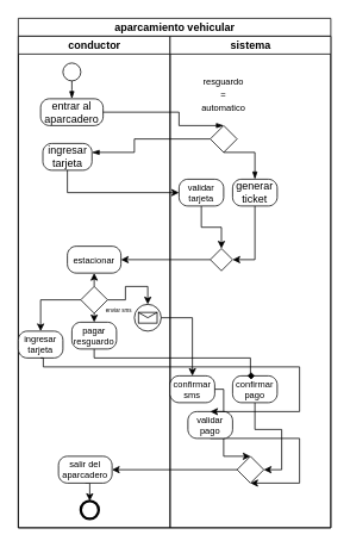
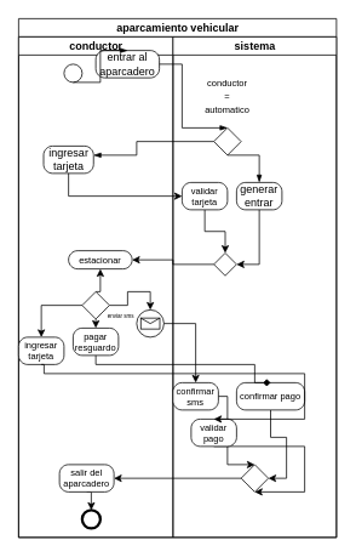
  <mxCell id="0" />
  <mxCell id="1" parent="0" />
  <mxCell id="2" value="aparcamiento vehicular" style="swimlane;html=1;childLayout=stackLayout;resizeParent=1;resizeParentMax=0;startSize=20;" vertex="1" parent="1"><mxGeometry x="20" y="20" width="350" height="570" as="geometry" /></mxCell>
  <mxCell id="3" value="conductor" style="swimlane;html=1;startSize=20;" vertex="1" parent="2"><mxGeometry y="20" width="170" height="550" as="geometry" /></mxCell>
  <mxCell id="4" value="" style="points=[[0.145,0.145,0],[0.5,0,0],[0.855,0.145,0],[1,0.5,0],[0.855,0.855,0],[0.5,1,0],[0.145,0.855,0],[0,0.5,0]];shape=mxgraph.bpmn.event;html=1;verticalLabelPosition=bottom;labelBackgroundColor=#ffffff;verticalAlign=top;align=center;perimeter=ellipsePerimeter;outlineConnect=0;aspect=fixed;outline=standard;symbol=general;" vertex="1" parent="3"><mxGeometry x="50" y="30" width="20" height="20" as="geometry" /></mxCell>
- <mxCell id="5" value="entrar al aparcadero" style="points=[[0.25,0,0],[0.5,0,0],[0.75,0,0],[1,0.25,0],[1,0.5,0],[1,0.75,0],[0.75,1,0],[0.5,1,0],[0.25,1,0],[0,0.75,0],[0,0.5,0],[0,0.25,0]];shape=mxgraph.bpmn.task;whiteSpace=wrap;rectStyle=rounded;size=10;taskMarker=abstract;" vertex="1" parent="3"><mxGeometry x="25" y="70" width="70" height="30" as="geometry" /></mxCell>
+ <mxCell id="5" value="entrar al aparcadero" style="points=[[0.25,0,0],[0.5,0,0],[0.75,0,0],[1,0.25,0],[1,0.5,0],[1,0.75,0],[0.75,1,0],[0.5,1,0],[0.25,1,0],[0,0.75,0],[0,0.5,0],[0,0.25,0]];shape=mxgraph.bpmn.task;whiteSpace=wrap;rectStyle=rounded;size=10;taskMarker=abstract;" vertex="1" parent="3"><mxGeometry x="85" y="15" width="70" height="30" as="geometry" /></mxCell>
  <mxCell id="6" value="" style="edgeStyle=elbowEdgeStyle;fontSize=12;html=1;endArrow=blockThin;endFill=1;rounded=0;exitX=0.5;exitY=1;exitDx=0;exitDy=0;exitPerimeter=0;entryX=0.5;entryY=0;entryDx=0;entryDy=0;entryPerimeter=0;" edge="1" parent="3" source="4" target="5"><mxGeometry width="160" relative="1" as="geometry"><mxPoint x="20" y="70" as="sourcePoint" /><mxPoint x="120" y="40" as="targetPoint" /></mxGeometry></mxCell>
  <mxCell id="7" value="ingresar tarjeta" style="points=[[0.25,0,0],[0.5,0,0],[0.75,0,0],[1,0.25,0],[1,0.5,0],[1,0.75,0],[0.75,1,0],[0.5,1,0],[0.25,1,0],[0,0.75,0],[0,0.5,0],[0,0.25,0]];shape=mxgraph.bpmn.task;whiteSpace=wrap;rectStyle=rounded;size=10;taskMarker=abstract;" vertex="1" parent="3"><mxGeometry x="27.5" y="120" width="55" height="30" as="geometry" /></mxCell>
  <mxCell id="8" style="edgeStyle=orthogonalEdgeStyle;rounded=0;orthogonalLoop=1;jettySize=auto;html=1;exitX=0.5;exitY=1;exitDx=0;exitDy=0;exitPerimeter=0;entryX=0.5;entryY=0;entryDx=0;entryDy=0;entryPerimeter=0;fontSize=10;" edge="1" parent="3" source="9" target="17"><mxGeometry relative="1" as="geometry" /></mxCell>
  <mxCell id="9" value="salir del aparcadero" style="points=[[0.25,0,0],[0.5,0,0],[0.75,0,0],[1,0.25,0],[1,0.5,0],[1,0.75,0],[0.75,1,0],[0.5,1,0],[0.25,1,0],[0,0.75,0],[0,0.5,0],[0,0.25,0]];shape=mxgraph.bpmn.task;whiteSpace=wrap;rectStyle=rounded;size=10;taskMarker=abstract;fontSize=10;" vertex="1" parent="3"><mxGeometry x="45" y="470" width="60" height="30" as="geometry" /></mxCell>
- <mxCell id="10" value="estacionar" style="points=[[0.25,0,0],[0.5,0,0],[0.75,0,0],[1,0.25,0],[1,0.5,0],[1,0.75,0],[0.75,1,0],[0.5,1,0],[0.25,1,0],[0,0.75,0],[0,0.5,0],[0,0.25,0]];shape=mxgraph.bpmn.task;whiteSpace=wrap;rectStyle=rounded;size=10;taskMarker=abstract;fontSize=10;" vertex="1" parent="3"><mxGeometry x="55" y="235" width="60" height="30" as="geometry" /></mxCell>
+ <mxCell id="10" value="estacionar" style="points=[[0.25,0,0],[0.5,0,0],[0.75,0,0],[1,0.25,0],[1,0.5,0],[1,0.75,0],[0.75,1,0],[0.5,1,0],[0.25,1,0],[0,0.75,0],[0,0.5,0],[0,0.25,0]];shape=mxgraph.bpmn.task;whiteSpace=wrap;rectStyle=rounded;size=10;taskMarker=abstract;fontSize=10;" vertex="1" parent="3"><mxGeometry x="55" y="235" width="70" height="20" as="geometry" /></mxCell>
  <mxCell id="11" value="ingresar tarjeta" style="points=[[0.25,0,0],[0.5,0,0],[0.75,0,0],[1,0.25,0],[1,0.5,0],[1,0.75,0],[0.75,1,0],[0.5,1,0],[0.25,1,0],[0,0.75,0],[0,0.5,0],[0,0.25,0]];shape=mxgraph.bpmn.task;whiteSpace=wrap;rectStyle=rounded;size=10;taskMarker=abstract;fontSize=10;" vertex="1" parent="3"><mxGeometry y="330" width="50" height="30" as="geometry" /></mxCell>
  <mxCell id="12" style="edgeStyle=orthogonalEdgeStyle;rounded=0;orthogonalLoop=1;jettySize=auto;html=1;exitX=0.5;exitY=0;exitDx=0;exitDy=0;exitPerimeter=0;entryX=0.5;entryY=1;entryDx=0;entryDy=0;entryPerimeter=0;fontSize=10;" edge="1" parent="3" source="16" target="10"><mxGeometry relative="1" as="geometry" /></mxCell>
  <mxCell id="13" style="edgeStyle=orthogonalEdgeStyle;rounded=0;orthogonalLoop=1;jettySize=auto;html=1;exitX=1;exitY=0.5;exitDx=0;exitDy=0;exitPerimeter=0;entryX=0.5;entryY=0;entryDx=0;entryDy=0;entryPerimeter=0;fontSize=10;" edge="1" parent="3" source="16" target="19"><mxGeometry relative="1" as="geometry"><mxPoint x="147.5" y="310" as="targetPoint" /></mxGeometry></mxCell>
  <mxCell id="14" style="edgeStyle=orthogonalEdgeStyle;rounded=0;orthogonalLoop=1;jettySize=auto;html=1;exitX=0;exitY=0.5;exitDx=0;exitDy=0;exitPerimeter=0;entryX=0.5;entryY=0;entryDx=0;entryDy=0;entryPerimeter=0;fontSize=10;" edge="1" parent="3" source="16" target="11"><mxGeometry relative="1" as="geometry" /></mxCell>
  <mxCell id="15" style="edgeStyle=orthogonalEdgeStyle;rounded=0;orthogonalLoop=1;jettySize=auto;html=1;exitX=0.5;exitY=1;exitDx=0;exitDy=0;exitPerimeter=0;entryX=0.5;entryY=0;entryDx=0;entryDy=0;entryPerimeter=0;fontSize=10;" edge="1" parent="3" source="16" target="18"><mxGeometry relative="1" as="geometry" /></mxCell>
  <mxCell id="16" value="" style="points=[[0.25,0.25,0],[0.5,0,0],[0.75,0.25,0],[1,0.5,0],[0.75,0.75,0],[0.5,1,0],[0.25,0.75,0],[0,0.5,0]];shape=mxgraph.bpmn.gateway2;html=1;verticalLabelPosition=bottom;labelBackgroundColor=#ffffff;verticalAlign=top;align=center;perimeter=rhombusPerimeter;outlineConnect=0;outline=none;symbol=none;fontSize=10;" vertex="1" parent="3"><mxGeometry x="70" y="280" width="30" height="30" as="geometry" /></mxCell>
  <mxCell id="17" value="" style="points=[[0.145,0.145,0],[0.5,0,0],[0.855,0.145,0],[1,0.5,0],[0.855,0.855,0],[0.5,1,0],[0.145,0.855,0],[0,0.5,0]];shape=mxgraph.bpmn.event;html=1;verticalLabelPosition=bottom;labelBackgroundColor=#ffffff;verticalAlign=top;align=center;perimeter=ellipsePerimeter;outlineConnect=0;aspect=fixed;outline=end;symbol=terminate2;fontSize=10;" vertex="1" parent="3"><mxGeometry x="70" y="520" width="20" height="20" as="geometry" /></mxCell>
  <mxCell id="18" value="pagar resguardo" style="points=[[0.25,0,0],[0.5,0,0],[0.75,0,0],[1,0.25,0],[1,0.5,0],[1,0.75,0],[0.75,1,0],[0.5,1,0],[0.25,1,0],[0,0.75,0],[0,0.5,0],[0,0.25,0]];shape=mxgraph.bpmn.task;whiteSpace=wrap;rectStyle=rounded;size=10;taskMarker=abstract;fontSize=10;" vertex="1" parent="3"><mxGeometry x="60" y="320" width="50" height="30" as="geometry" /></mxCell>
  <mxCell id="19" value="" style="points=[[0.145,0.145,0],[0.5,0,0],[0.855,0.145,0],[1,0.5,0],[0.855,0.855,0],[0.5,1,0],[0.145,0.855,0],[0,0.5,0]];shape=mxgraph.bpmn.event;html=1;verticalLabelPosition=bottom;labelBackgroundColor=#ffffff;verticalAlign=top;align=center;perimeter=ellipsePerimeter;outlineConnect=0;aspect=fixed;outline=standard;symbol=message;fontSize=10;" vertex="1" parent="3"><mxGeometry x="130" y="300" width="30" height="30" as="geometry" /></mxCell>
  <mxCell id="20" value="&lt;font style=&quot;font-size: 6px&quot;&gt;enviar sms&lt;/font&gt;" style="text;html=1;strokeColor=none;fillColor=none;align=center;verticalAlign=middle;whiteSpace=wrap;rounded=0;fontSize=10;" vertex="1" parent="3"><mxGeometry x="82.5" y="290" width="60" height="30" as="geometry" /></mxCell>
  <mxCell id="21" value="" style="edgeStyle=elbowEdgeStyle;fontSize=12;html=1;endArrow=blockThin;endFill=1;rounded=0;exitX=1;exitY=0.5;exitDx=0;exitDy=0;exitPerimeter=0;entryX=0.5;entryY=0;entryDx=0;entryDy=0;entryPerimeter=0;" edge="1" parent="2" source="5" target="25"><mxGeometry width="160" relative="1" as="geometry"><mxPoint x="20" y="130" as="sourcePoint" /><mxPoint x="180" y="130" as="targetPoint" /><Array as="points"><mxPoint x="180" y="90" /><mxPoint x="160" y="100" /></Array></mxGeometry></mxCell>
  <mxCell id="22" value="" style="edgeStyle=elbowEdgeStyle;fontSize=12;html=1;endArrow=blockThin;endFill=1;rounded=0;exitX=0;exitY=0.5;exitDx=0;exitDy=0;exitPerimeter=0;" edge="1" parent="2" source="25" target="7"><mxGeometry width="160" relative="1" as="geometry"><mxPoint x="20" y="160" as="sourcePoint" /><mxPoint x="100" y="170" as="targetPoint" /><Array as="points"><mxPoint x="130" y="150" /></Array></mxGeometry></mxCell>
  <mxCell id="23" style="edgeStyle=orthogonalEdgeStyle;rounded=0;orthogonalLoop=1;jettySize=auto;html=1;exitX=0.5;exitY=1;exitDx=0;exitDy=0;exitPerimeter=0;entryX=0;entryY=0.5;entryDx=0;entryDy=0;entryPerimeter=0;fontSize=10;" edge="1" parent="2" source="7" target="30"><mxGeometry relative="1" as="geometry" /></mxCell>
  <mxCell id="24" value="sistema" style="swimlane;html=1;startSize=20;" vertex="1" parent="2"><mxGeometry x="170" y="20" width="180" height="550" as="geometry" /></mxCell>
  <mxCell id="25" value="" style="points=[[0.25,0.25,0],[0.5,0,0],[0.75,0.25,0],[1,0.5,0],[0.75,0.75,0],[0.5,1,0],[0.25,0.75,0],[0,0.5,0]];shape=mxgraph.bpmn.gateway2;html=1;verticalLabelPosition=bottom;labelBackgroundColor=#ffffff;verticalAlign=top;align=center;perimeter=rhombusPerimeter;outlineConnect=0;outline=none;symbol=none;" vertex="1" parent="24"><mxGeometry x="45" y="100" width="30" height="30" as="geometry" /></mxCell>
- <mxCell id="26" value="&lt;font style=&quot;font-size: 10px&quot;&gt;resguardo = automatico&lt;/font&gt;" style="text;html=1;strokeColor=none;fillColor=none;align=center;verticalAlign=middle;whiteSpace=wrap;rounded=0;" vertex="1" parent="24"><mxGeometry x="40" y="60" width="40" height="10" as="geometry" /></mxCell>
- <mxCell id="27" value="generar ticket" style="points=[[0.25,0,0],[0.5,0,0],[0.75,0,0],[1,0.25,0],[1,0.5,0],[1,0.75,0],[0.75,1,0],[0.5,1,0],[0.25,1,0],[0,0.75,0],[0,0.5,0],[0,0.25,0]];shape=mxgraph.bpmn.task;whiteSpace=wrap;rectStyle=rounded;size=10;taskMarker=abstract;" vertex="1" parent="24"><mxGeometry x="70" y="160" width="50" height="30" as="geometry" /></mxCell>
+ <mxCell id="26" value="&lt;font style=&quot;font-size: 10px&quot;&gt;conductor = automatico&lt;/font&gt;" style="text;html=1;strokeColor=none;fillColor=none;align=center;verticalAlign=middle;whiteSpace=wrap;rounded=0;" vertex="1" parent="24"><mxGeometry x="40" y="60" width="40" height="10" as="geometry" /></mxCell>
+ <mxCell id="27" value="generar entrar" style="points=[[0.25,0,0],[0.5,0,0],[0.75,0,0],[1,0.25,0],[1,0.5,0],[1,0.75,0],[0.75,1,0],[0.5,1,0],[0.25,1,0],[0,0.75,0],[0,0.5,0],[0,0.25,0]];shape=mxgraph.bpmn.task;whiteSpace=wrap;rectStyle=rounded;size=10;taskMarker=abstract;" vertex="1" parent="24"><mxGeometry x="70" y="160" width="50" height="30" as="geometry" /></mxCell>
  <mxCell id="28" value="" style="edgeStyle=elbowEdgeStyle;fontSize=12;html=1;endArrow=blockThin;endFill=1;rounded=0;exitX=0.5;exitY=1;exitDx=0;exitDy=0;exitPerimeter=0;entryX=0.5;entryY=0;entryDx=0;entryDy=0;entryPerimeter=0;" edge="1" parent="24" source="25" target="27"><mxGeometry width="160" relative="1" as="geometry"><mxPoint x="-110" y="140" as="sourcePoint" /><mxPoint x="50" y="150" as="targetPoint" /><Array as="points"><mxPoint x="95" y="150" /></Array></mxGeometry></mxCell>
  <mxCell id="29" value="" style="edgeStyle=orthogonalEdgeStyle;rounded=0;orthogonalLoop=1;jettySize=auto;html=1;fontSize=10;" edge="1" parent="24" source="30" target="35"><mxGeometry relative="1" as="geometry" /></mxCell>
  <mxCell id="30" value="validar tarjeta" style="points=[[0.25,0,0],[0.5,0,0],[0.75,0,0],[1,0.25,0],[1,0.5,0],[1,0.75,0],[0.75,1,0],[0.5,1,0],[0.25,1,0],[0,0.75,0],[0,0.5,0],[0,0.25,0]];shape=mxgraph.bpmn.task;whiteSpace=wrap;rectStyle=rounded;size=10;taskMarker=abstract;fontSize=10;" vertex="1" parent="24"><mxGeometry x="10" y="160" width="50" height="30" as="geometry" /></mxCell>
  <mxCell id="31" style="edgeStyle=orthogonalEdgeStyle;rounded=0;orthogonalLoop=1;jettySize=auto;html=1;exitX=1;exitY=0.5;exitDx=0;exitDy=0;exitPerimeter=0;entryX=0.5;entryY=0;entryDx=0;entryDy=0;entryPerimeter=0;fontSize=10;" edge="1" parent="24" source="32" target="37"><mxGeometry relative="1" as="geometry"><Array as="points"><mxPoint x="60" y="395" /></Array></mxGeometry></mxCell>
  <mxCell id="32" value="confirmar sms" style="points=[[0.25,0,0],[0.5,0,0],[0.75,0,0],[1,0.25,0],[1,0.5,0],[1,0.75,0],[0.75,1,0],[0.5,1,0],[0.25,1,0],[0,0.75,0],[0,0.5,0],[0,0.25,0]];shape=mxgraph.bpmn.task;whiteSpace=wrap;rectStyle=rounded;size=10;taskMarker=abstract;fontSize=10;" vertex="1" parent="24"><mxGeometry y="380" width="50" height="30" as="geometry" /></mxCell>
  <mxCell id="33" style="edgeStyle=orthogonalEdgeStyle;rounded=0;orthogonalLoop=1;jettySize=auto;html=1;exitX=0.5;exitY=1;exitDx=0;exitDy=0;exitPerimeter=0;entryX=0.5;entryY=1;entryDx=0;entryDy=0;entryPerimeter=0;fontSize=10;" edge="1" parent="24" source="34" target="37"><mxGeometry relative="1" as="geometry"><Array as="points"><mxPoint x="145" y="500" /></Array></mxGeometry></mxCell>
  <mxCell id="34" value="validar pago" style="points=[[0.25,0,0],[0.5,0,0],[0.75,0,0],[1,0.25,0],[1,0.5,0],[1,0.75,0],[0.75,1,0],[0.5,1,0],[0.25,1,0],[0,0.75,0],[0,0.5,0],[0,0.25,0]];shape=mxgraph.bpmn.task;whiteSpace=wrap;rectStyle=rounded;size=10;taskMarker=abstract;fontSize=10;" vertex="1" parent="24"><mxGeometry x="20" y="420" width="50" height="30" as="geometry" /></mxCell>
  <mxCell id="35" value="" style="points=[[0.25,0.25,0],[0.5,0,0],[0.75,0.25,0],[1,0.5,0],[0.75,0.75,0],[0.5,1,0],[0.25,0.75,0],[0,0.5,0]];shape=mxgraph.bpmn.gateway2;html=1;verticalLabelPosition=bottom;labelBackgroundColor=#ffffff;verticalAlign=top;align=center;perimeter=rhombusPerimeter;outlineConnect=0;outline=none;symbol=none;fontSize=10;" vertex="1" parent="24"><mxGeometry x="45" y="237.5" width="25" height="25" as="geometry" /></mxCell>
  <mxCell id="36" style="edgeStyle=orthogonalEdgeStyle;rounded=0;orthogonalLoop=1;jettySize=auto;html=1;exitX=0.5;exitY=1;exitDx=0;exitDy=0;exitPerimeter=0;fontSize=10;entryX=1;entryY=0.5;entryDx=0;entryDy=0;entryPerimeter=0;" edge="1" parent="24" source="27" target="35"><mxGeometry relative="1" as="geometry"><mxPoint x="70" y="260" as="targetPoint" /></mxGeometry></mxCell>
  <mxCell id="37" value="" style="points=[[0.25,0.25,0],[0.5,0,0],[0.75,0.25,0],[1,0.5,0],[0.75,0.75,0],[0.5,1,0],[0.25,0.75,0],[0,0.5,0]];shape=mxgraph.bpmn.gateway2;html=1;verticalLabelPosition=bottom;labelBackgroundColor=#ffffff;verticalAlign=top;align=center;perimeter=rhombusPerimeter;outlineConnect=0;outline=none;symbol=none;fontSize=10;" vertex="1" parent="24"><mxGeometry x="75" y="470" width="30" height="30" as="geometry" /></mxCell>
  <mxCell id="38" style="edgeStyle=orthogonalEdgeStyle;rounded=0;orthogonalLoop=1;jettySize=auto;html=1;entryX=1;entryY=0.5;entryDx=0;entryDy=0;entryPerimeter=0;fontSize=6;" edge="1" parent="24" source="39" target="37"><mxGeometry relative="1" as="geometry" /></mxCell>
- <mxCell id="39" value="confirmar pago" style="points=[[0.25,0,0],[0.5,0,0],[0.75,0,0],[1,0.25,0],[1,0.5,0],[1,0.75,0],[0.75,1,0],[0.5,1,0],[0.25,1,0],[0,0.75,0],[0,0.5,0],[0,0.25,0]];shape=mxgraph.bpmn.task;whiteSpace=wrap;rectStyle=rounded;size=10;taskMarker=abstract;fontSize=10;" vertex="1" parent="24"><mxGeometry x="70" y="380" width="50" height="30" as="geometry" /></mxCell>
+ <mxCell id="39" value="confirmar pago" style="points=[[0.25,0,0],[0.5,0,0],[0.75,0,0],[1,0.25,0],[1,0.5,0],[1,0.75,0],[0.75,1,0],[0.5,1,0],[0.25,1,0],[0,0.75,0],[0,0.5,0],[0,0.25,0]];shape=mxgraph.bpmn.task;whiteSpace=wrap;rectStyle=rounded;size=10;taskMarker=abstract;fontSize=10;" vertex="1" parent="24"><mxGeometry x="70" y="380" width="75" height="30" as="geometry" /></mxCell>
  <mxCell id="40" style="edgeStyle=orthogonalEdgeStyle;rounded=0;orthogonalLoop=1;jettySize=auto;html=1;exitX=0;exitY=0.5;exitDx=0;exitDy=0;exitPerimeter=0;entryX=1;entryY=0.5;entryDx=0;entryDy=0;entryPerimeter=0;fontSize=10;" edge="1" parent="2" source="35" target="10"><mxGeometry relative="1" as="geometry" /></mxCell>
  <mxCell id="41" style="edgeStyle=orthogonalEdgeStyle;rounded=0;orthogonalLoop=1;jettySize=auto;html=1;exitX=0.5;exitY=1;exitDx=0;exitDy=0;exitPerimeter=0;entryX=0.5;entryY=0;entryDx=0;entryDy=0;entryPerimeter=0;fontSize=10;" edge="1" parent="2" source="11" target="34"><mxGeometry relative="1" as="geometry"><Array as="points"><mxPoint x="28" y="380" /><mxPoint x="28" y="390" /><mxPoint x="315" y="390" /></Array></mxGeometry></mxCell>
  <mxCell id="42" style="edgeStyle=orthogonalEdgeStyle;rounded=0;orthogonalLoop=1;jettySize=auto;html=1;exitX=0;exitY=0.5;exitDx=0;exitDy=0;exitPerimeter=0;entryX=1;entryY=0.5;entryDx=0;entryDy=0;entryPerimeter=0;fontSize=10;" edge="1" parent="2" source="37" target="9"><mxGeometry relative="1" as="geometry" /></mxCell>
  <mxCell id="43" style="edgeStyle=orthogonalEdgeStyle;rounded=0;orthogonalLoop=1;jettySize=auto;html=1;exitX=0.5;exitY=1;exitDx=0;exitDy=0;exitPerimeter=0;entryX=0.5;entryY=0;entryDx=0;entryDy=0;entryPerimeter=0;fontSize=10;endArrow=diamond;" edge="1" parent="2" source="18" target="39"><mxGeometry relative="1" as="geometry"><Array as="points"><mxPoint x="85" y="380" /><mxPoint x="260" y="380" /></Array></mxGeometry></mxCell>
  <mxCell id="44" style="edgeStyle=orthogonalEdgeStyle;rounded=0;orthogonalLoop=1;jettySize=auto;html=1;entryX=0.5;entryY=0;entryDx=0;entryDy=0;entryPerimeter=0;fontSize=6;" edge="1" parent="2" source="19" target="32"><mxGeometry relative="1" as="geometry" /></mxCell>
